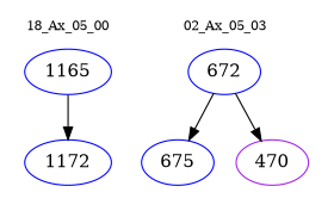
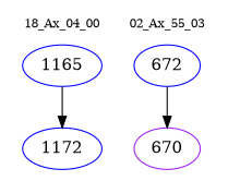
  digraph {
    fontname="DejaVu Serif"
    node [color=blue fontname="DejaVu Serif"]
    edge [color=black fontname="DejaVu Serif"]
    n1 [label=1165]
    n2 [label=1172]
    n3 [label=672]
-   n4 [label=675]
-   n5 [color=purple label=470]
+   n5 [color=purple label=670]
    subgraph cluster_1 {
      color=white
      fontsize=10
-     label="18_Ax_05_00"
+     label="18_Ax_04_00"
      n1
      n2
    }
    subgraph cluster_2 {
      color=white
      fontsize=10
-     label="02_Ax_05_03"
+     label="02_Ax_55_03"
      n3
-     n4
      n5
    }
    n1 -> n2
-   n3 -> n4
    n3 -> n5
  }
